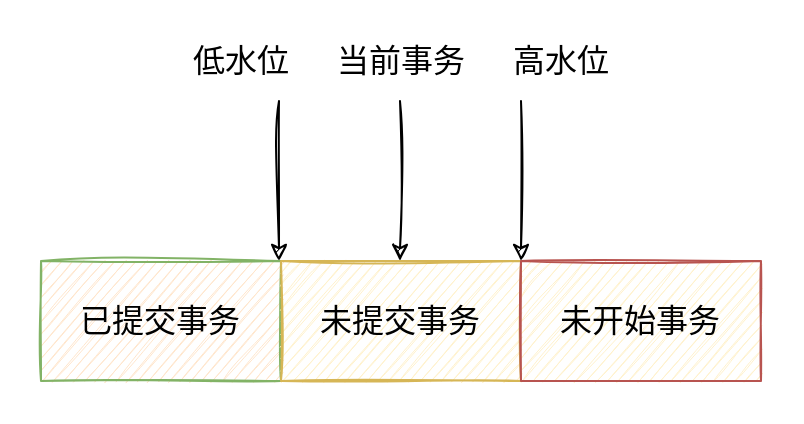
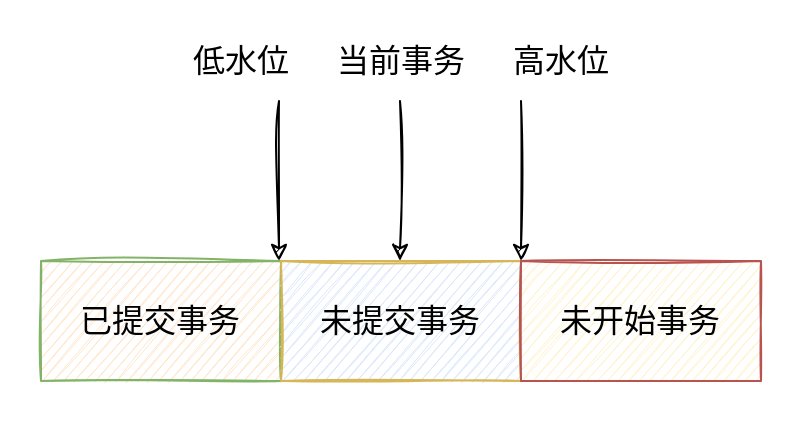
  <mxCell id="0" />
  <mxCell id="1" parent="0" />
  <mxCell id="2" value="已提交事务" style="rounded=0;whiteSpace=wrap;html=1;sketch=1;fontFamily=Long Cang;fontSource=https%3A%2F%2Ffonts.googleapis.com%2Fcss%3Ffamily%3DLong%2BCang;fontSize=16;fillColor=#ffe6cc;strokeColor=#82b366;" vertex="1" parent="1"><mxGeometry x="20" y="130" width="120" height="60" as="geometry" /></mxCell>
- <mxCell id="3" value="未提交事务" style="rounded=0;whiteSpace=wrap;html=1;sketch=1;fontFamily=Long Cang;fontSource=https%3A%2F%2Ffonts.googleapis.com%2Fcss%3Ffamily%3DLong%2BCang;fontSize=16;fillColor=#fff2cc;strokeColor=#d6b656;" vertex="1" parent="1"><mxGeometry x="140" y="130" width="120" height="60" as="geometry" /></mxCell>
+ <mxCell id="3" value="未提交事务" style="rounded=0;whiteSpace=wrap;html=1;sketch=1;fontFamily=Long Cang;fontSource=https%3A%2F%2Ffonts.googleapis.com%2Fcss%3Ffamily%3DLong%2BCang;fontSize=16;fillColor=#dae8fc;strokeColor=#d6b656;" vertex="1" parent="1"><mxGeometry x="140" y="130" width="120" height="60" as="geometry" /></mxCell>
  <mxCell id="4" value="未开始事务" style="rounded=0;whiteSpace=wrap;html=1;sketch=1;fontFamily=Long Cang;fontSource=https%3A%2F%2Ffonts.googleapis.com%2Fcss%3Ffamily%3DLong%2BCang;fontSize=16;fillColor=#fff2cc;strokeColor=#b85450;" vertex="1" parent="1"><mxGeometry x="260" y="130" width="120" height="60" as="geometry" /></mxCell>
  <mxCell id="5" value="" style="endArrow=classic;html=1;rounded=0;fontFamily=Long Cang;fontSource=https%3A%2F%2Ffonts.googleapis.com%2Fcss%3Ffamily%3DLong%2BCang;fontSize=16;sketch=1;" edge="1" parent="1"><mxGeometry width="50" height="50" relative="1" as="geometry"><mxPoint x="139" y="50" as="sourcePoint" /><mxPoint x="139" y="130" as="targetPoint" /></mxGeometry></mxCell>
  <mxCell id="6" value="" style="endArrow=classic;html=1;rounded=0;fontFamily=Long Cang;fontSource=https%3A%2F%2Ffonts.googleapis.com%2Fcss%3Ffamily%3DLong%2BCang;fontSize=16;sketch=1;" edge="1" parent="1"><mxGeometry width="50" height="50" relative="1" as="geometry"><mxPoint x="260" y="50" as="sourcePoint" /><mxPoint x="260" y="130" as="targetPoint" /></mxGeometry></mxCell>
  <mxCell id="7" value="低水位" style="text;html=1;align=center;verticalAlign=middle;resizable=0;points=[];autosize=1;strokeColor=none;fillColor=none;fontSize=16;fontFamily=Long Cang;" vertex="1" parent="1"><mxGeometry x="90" y="20" width="60" height="20" as="geometry" /></mxCell>
  <mxCell id="8" value="高水位" style="text;html=1;align=center;verticalAlign=middle;resizable=0;points=[];autosize=1;strokeColor=none;fillColor=none;fontSize=16;fontFamily=Long Cang;" vertex="1" parent="1"><mxGeometry x="250" y="20" width="60" height="20" as="geometry" /></mxCell>
  <mxCell id="9" value="" style="endArrow=classic;html=1;rounded=0;fontFamily=Long Cang;fontSource=https%3A%2F%2Ffonts.googleapis.com%2Fcss%3Ffamily%3DLong%2BCang;fontSize=16;sketch=1;" edge="1" parent="1"><mxGeometry width="50" height="50" relative="1" as="geometry"><mxPoint x="199.5" y="50" as="sourcePoint" /><mxPoint x="199.5" y="130" as="targetPoint" /></mxGeometry></mxCell>
  <mxCell id="10" value="当前事务" style="text;html=1;align=center;verticalAlign=middle;resizable=0;points=[];autosize=1;strokeColor=none;fillColor=none;fontSize=16;fontFamily=Long Cang;" vertex="1" parent="1"><mxGeometry x="160" y="20" width="80" height="20" as="geometry" /></mxCell>
